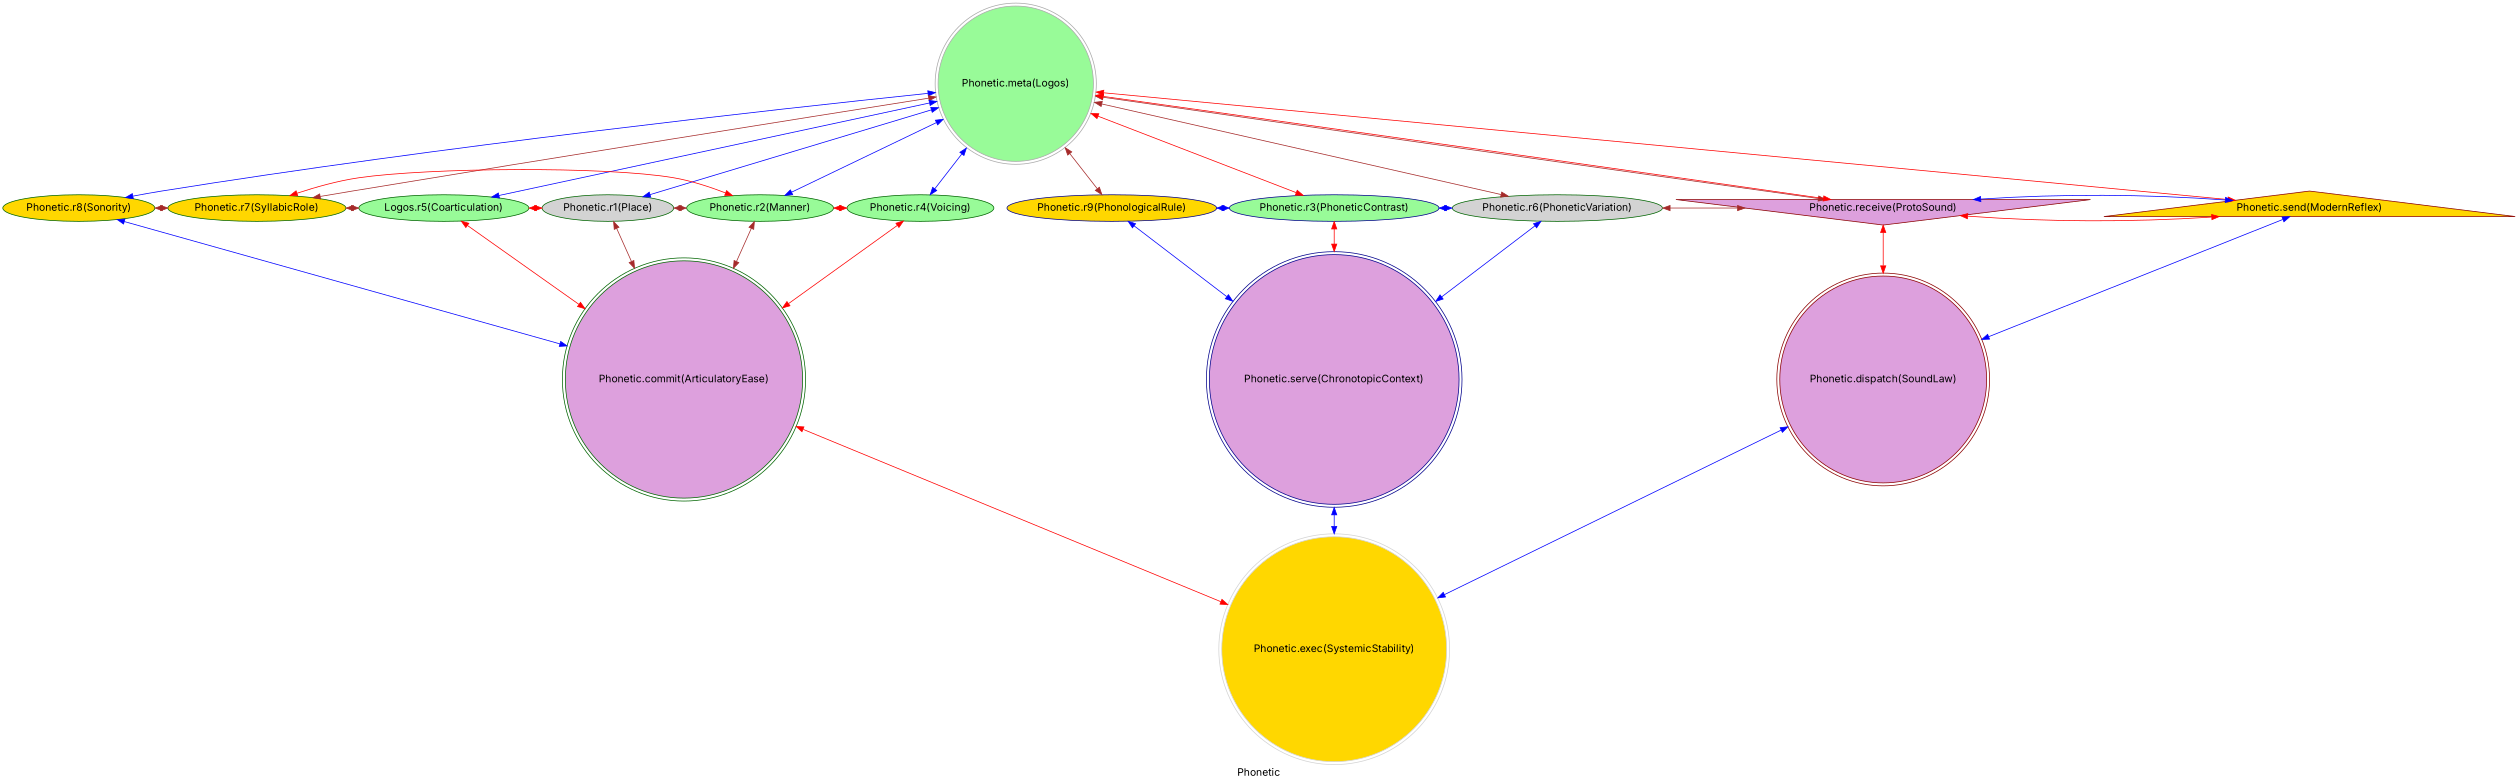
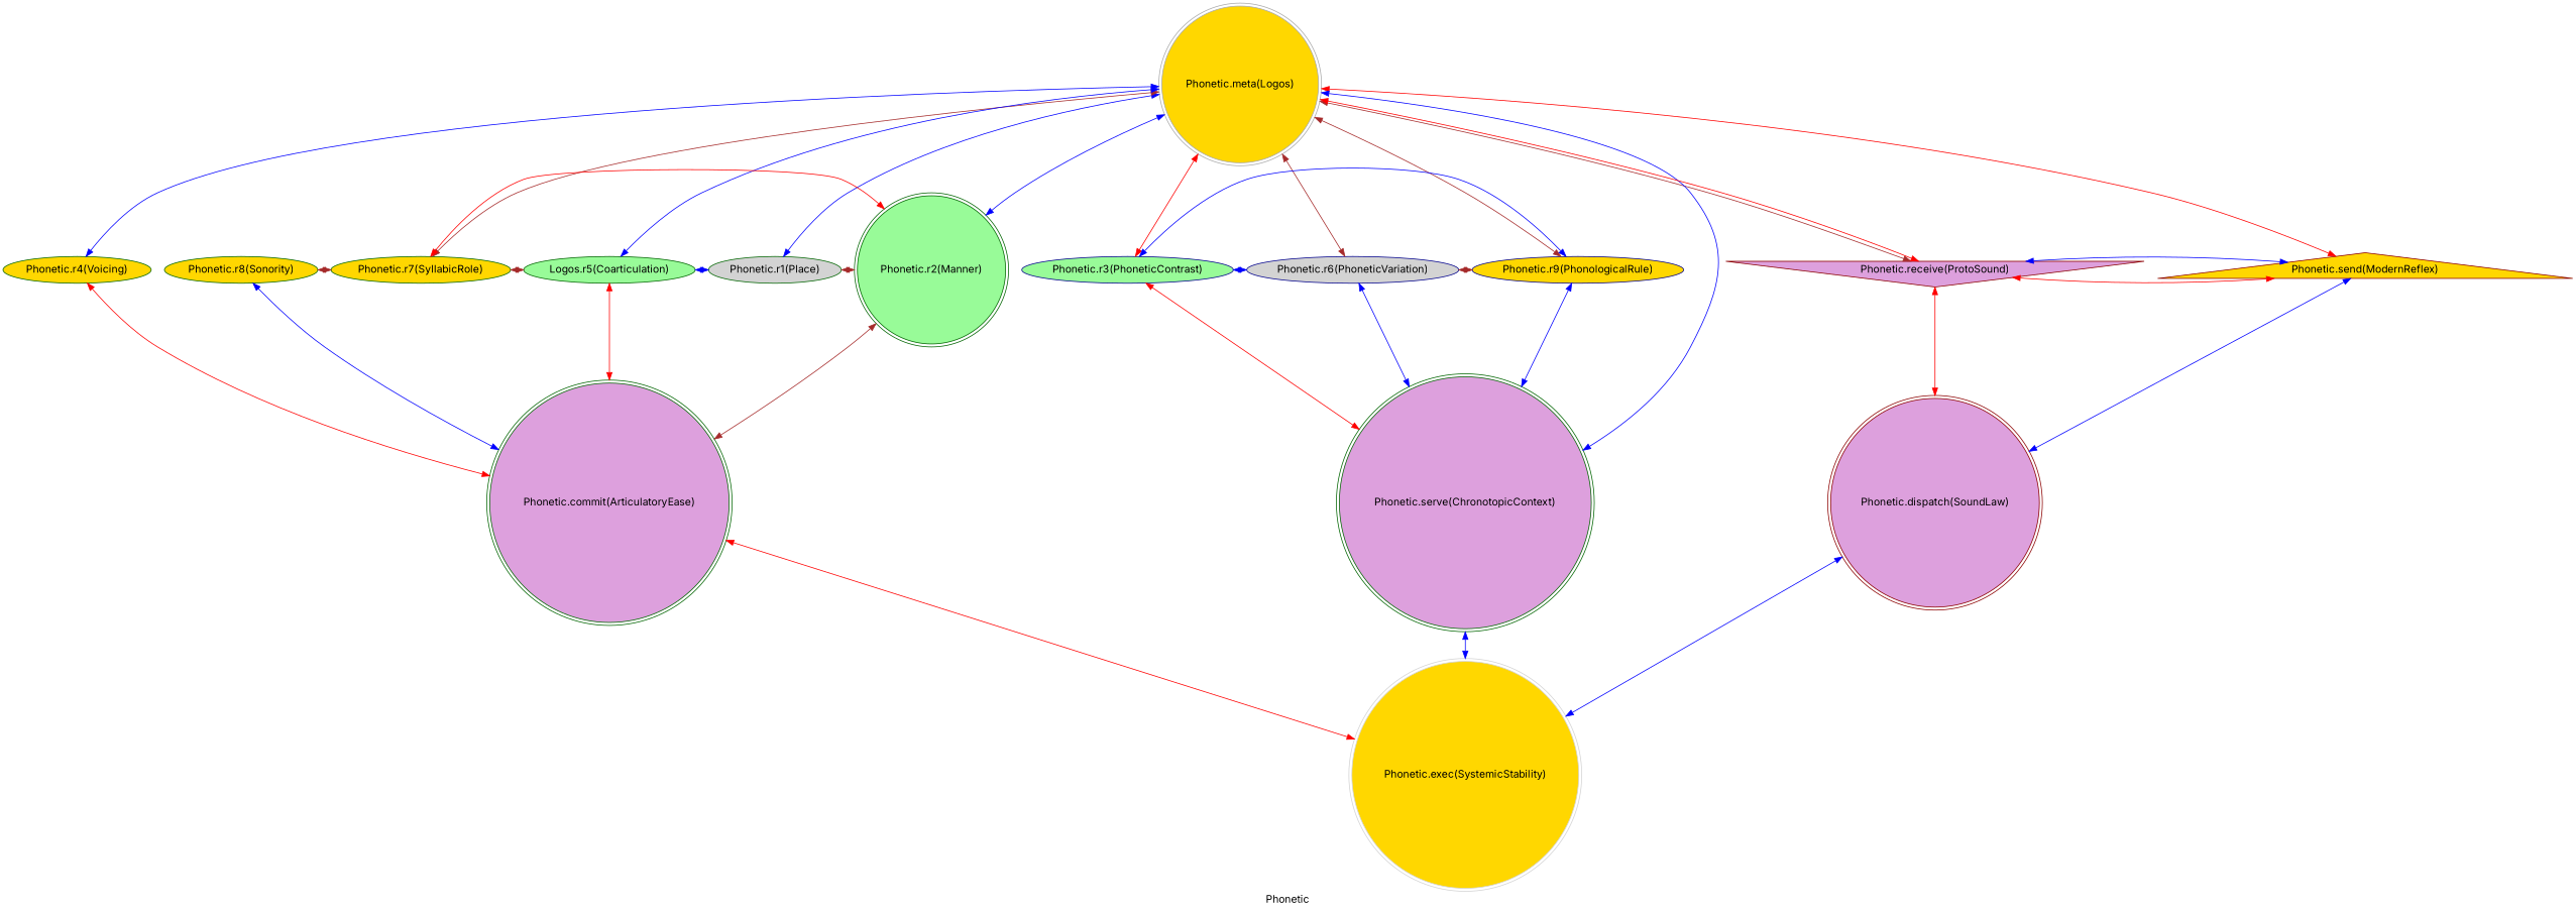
  strict digraph {
    fontname=Inter
    label=Phonetic
    node [color=darkgreen fillcolor=palegreen fontname=Inter style=filled]
    edge [color=blue dir=both fontname=Inter]
-   n1 [color=darkgray label="Phonetic.meta(Logos)" shape=doublecircle]
+   n1 [color=darkgray fillcolor=gold label="Phonetic.meta(Logos)" shape=doublecircle]
    n2 [fillcolor=lightgrey label="Phonetic.r1(Place)"]
-   n3 [label="Phonetic.r2(Manner)"]
-   n4 [label="Phonetic.r4(Voicing)"]
+   n3 [label="Phonetic.r2(Manner)" shape=doublecircle]
+   n4 [fillcolor=gold label="Phonetic.r4(Voicing)"]
    n5 [fillcolor=gold label="Phonetic.r8(Sonority)"]
    n6 [fillcolor=gold label="Phonetic.r7(SyllabicRole)"]
    n7 [label="Logos.r5(Coarticulation)"]
    n8 [color=darkblue label="Phonetic.r3(PhoneticContrast)"]
-   n9 [fillcolor=lightgrey label="Phonetic.r6(PhoneticVariation)"]
+   n9 [color=darkblue fillcolor=lightgrey label="Phonetic.r6(PhoneticVariation)"]
    n10 [color=darkblue fillcolor=gold label="Phonetic.r9(PhonologicalRule)"]
    n11 [color=darkred fillcolor=plum label="Phonetic.receive(ProtoSound)" shape=invtriangle]
    n12 [color=darkred fillcolor=gold label="Phonetic.send(ModernReflex)" shape=triangle]
    n13 [color=darkred fillcolor=plum label="Phonetic.dispatch(SoundLaw)" shape=doublecircle]
    n14 [fillcolor=plum label="Phonetic.commit(ArticulatoryEase)" shape=doublecircle]
-   n15 [color=darkblue fillcolor=plum label="Phonetic.serve(ChronotopicContext)" shape=doublecircle]
+   n15 [fillcolor=plum label="Phonetic.serve(ChronotopicContext)" shape=doublecircle]
    n16 [color=lightgray fillcolor=gold label="Phonetic.exec(SystemicStability)" shape=doublecircle]
    subgraph sub_1 {
      rank=same
      n1
    }
    subgraph sub_2 {
      rank=same
      n2
      n3
      n4
      n5
      n6
      n7
      n8
      n9
      n10
      n11
      n12
    }
    subgraph sub_3 {
      rank=same
      n13
      n14
      n15
    }
    subgraph sub_4 {
      rank=same
      n16
    }
    n1 -> n2
    n1 -> n3
    n1 -> n4
-   n1 -> n5
+   n1 -> n15
    n1 -> n6 [color=brown]
    n1 -> n7
    n1 -> n8 [color=red]
    n1 -> n9 [color=brown]
    n1 -> n10 [color=brown]
    n1 -> n11 [color=brown]
    n1 -> n12 [color=red]
    n2 -> n3 [color=brown]
-   n2 -> n14 [color=brown]
-   n3 -> n4 [color=red]
    n3 -> n14 [color=brown]
    n4 -> n14 [color=red]
    n5 -> n6 [color=brown]
    n5 -> n14
    n6 -> n3 [color=red]
    n6 -> n7 [color=brown]
-   n7 -> n2 [color=red]
+   n7 -> n2
    n7 -> n14 [color=red]
    n8 -> n9
    n8 -> n15 [color=red]
-   n9 -> n11 [color=brown]
+   n9 -> n10 [color=brown]
    n9 -> n15
    n10 -> n8
    n10 -> n15
    n11 -> n1 [color=red]
    n11 -> n12 [color=red]
    n11 -> n13 [color=red]
    n12 -> n11
    n12 -> n13
    n13 -> n16
    n14 -> n16 [color=red]
    n15 -> n16
  }
